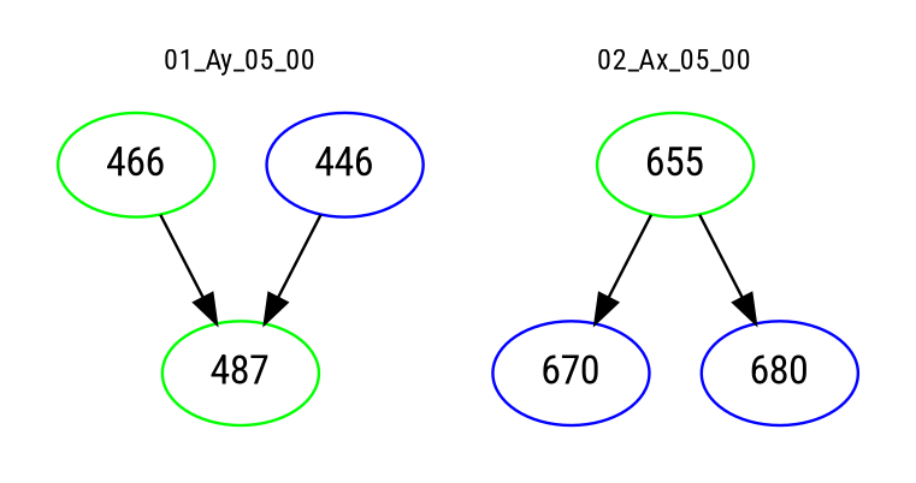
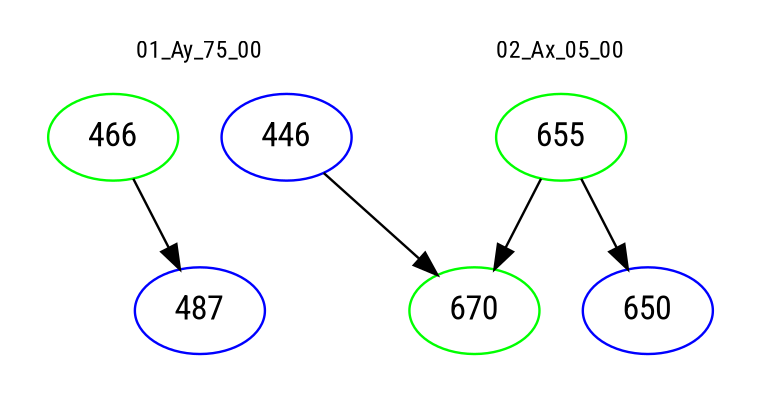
  digraph {
    fontname="Roboto Condensed"
    node [color=blue fontname="Roboto Condensed"]
    edge [color=black fontname="Roboto Condensed"]
    n1 [color=green label=466]
    n2 [label=446]
-   n3 [color=green label=487]
+   n3 [label=487]
    n4 [color=green label=655]
-   n5 [label=670]
-   n6 [label=680]
+   n5 [color=green label=670]
+   n6 [label=650]
    subgraph cluster_1 {
      color=white
      fontsize=10
-     label="01_Ay_05_00"
+     label="01_Ay_75_00"
      n1
      n2
      n3
    }
    subgraph cluster_2 {
      color=white
      fontsize=10
      label="02_Ax_05_00"
      n4
      n5
      n6
    }
    n1 -> n3
-   n2 -> n3
+   n2 -> n5
    n4 -> n5
    n4 -> n6
  }
